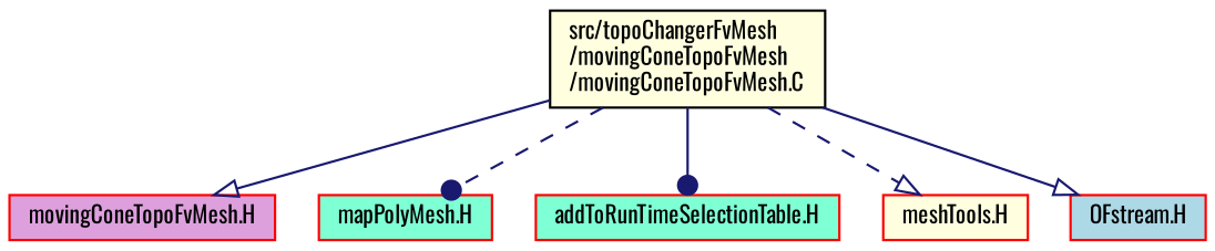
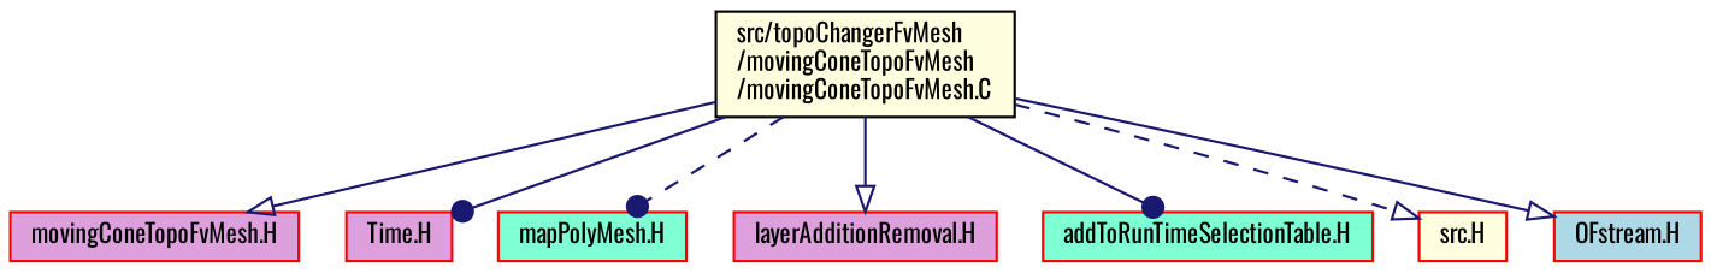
  digraph {
    fontname=Oswald
    node [color=red fillcolor=plum fontname=Oswald fontsize=10 shape=record style=filled]
    edge [arrowhead=onormal color=midnightblue fontname=Oswald fontsize=10 labelfontname=Helvetica labelfontsize=10 style=solid]
    n1 [color=black fillcolor=lightyellow fontcolor=black height=0.2 label="src/topoChangerFvMesh\l/movingConeTopoFvMesh\l/movingConeTopoFvMesh.C" width=0.4]
    n2 [height=0.2 label="movingConeTopoFvMesh.H" width=0.4]
+   n3 [height=0.2 label="Time.H" width=0.4]
    n4 [fillcolor=aquamarine height=0.2 label="mapPolyMesh.H" width=0.4]
+   n5 [height=0.2 label="layerAdditionRemoval.H" width=0.4]
    n6 [fillcolor=aquamarine height=0.2 label="addToRunTimeSelectionTable.H" width=0.4]
-   n7 [fillcolor=lightyellow height=0.2 label="meshTools.H" width=0.4]
+   n7 [fillcolor=lightyellow height=0.2 label="src.H" width=0.4]
    n8 [fillcolor=lightblue height=0.2 label="OFstream.H" width=0.4]
    n1 -> n2
+   n1 -> n3 [arrowhead=dot]
    n1 -> n4 [arrowhead=dot style=dashed]
+   n1 -> n5
    n1 -> n6 [arrowhead=dot]
    n1 -> n7 [style=dashed]
    n1 -> n8
  }
